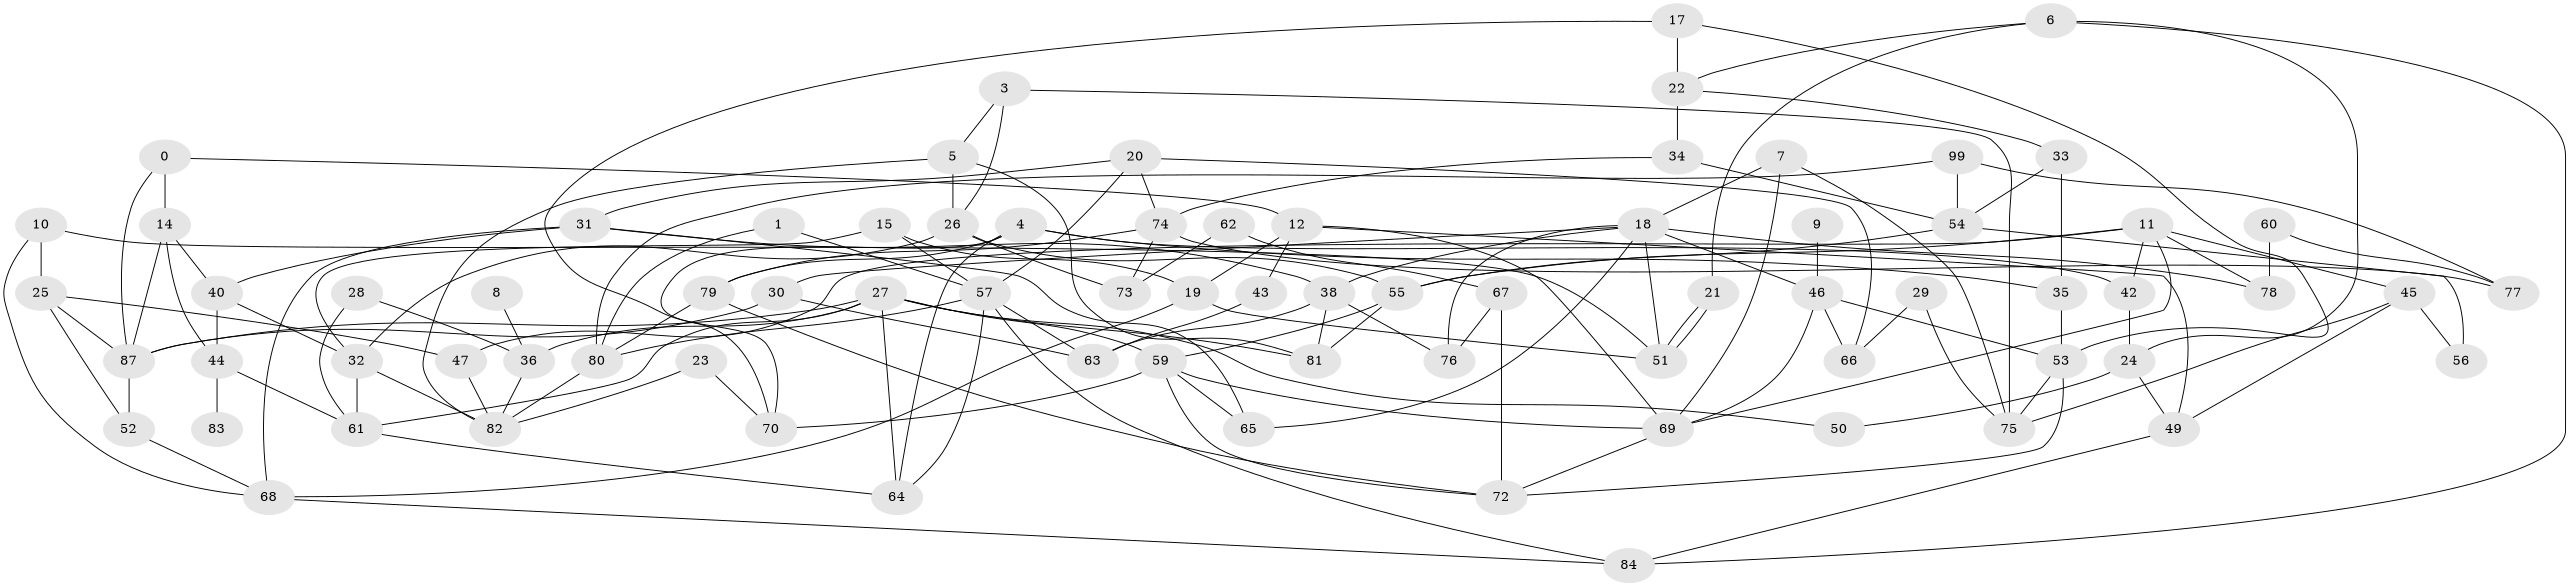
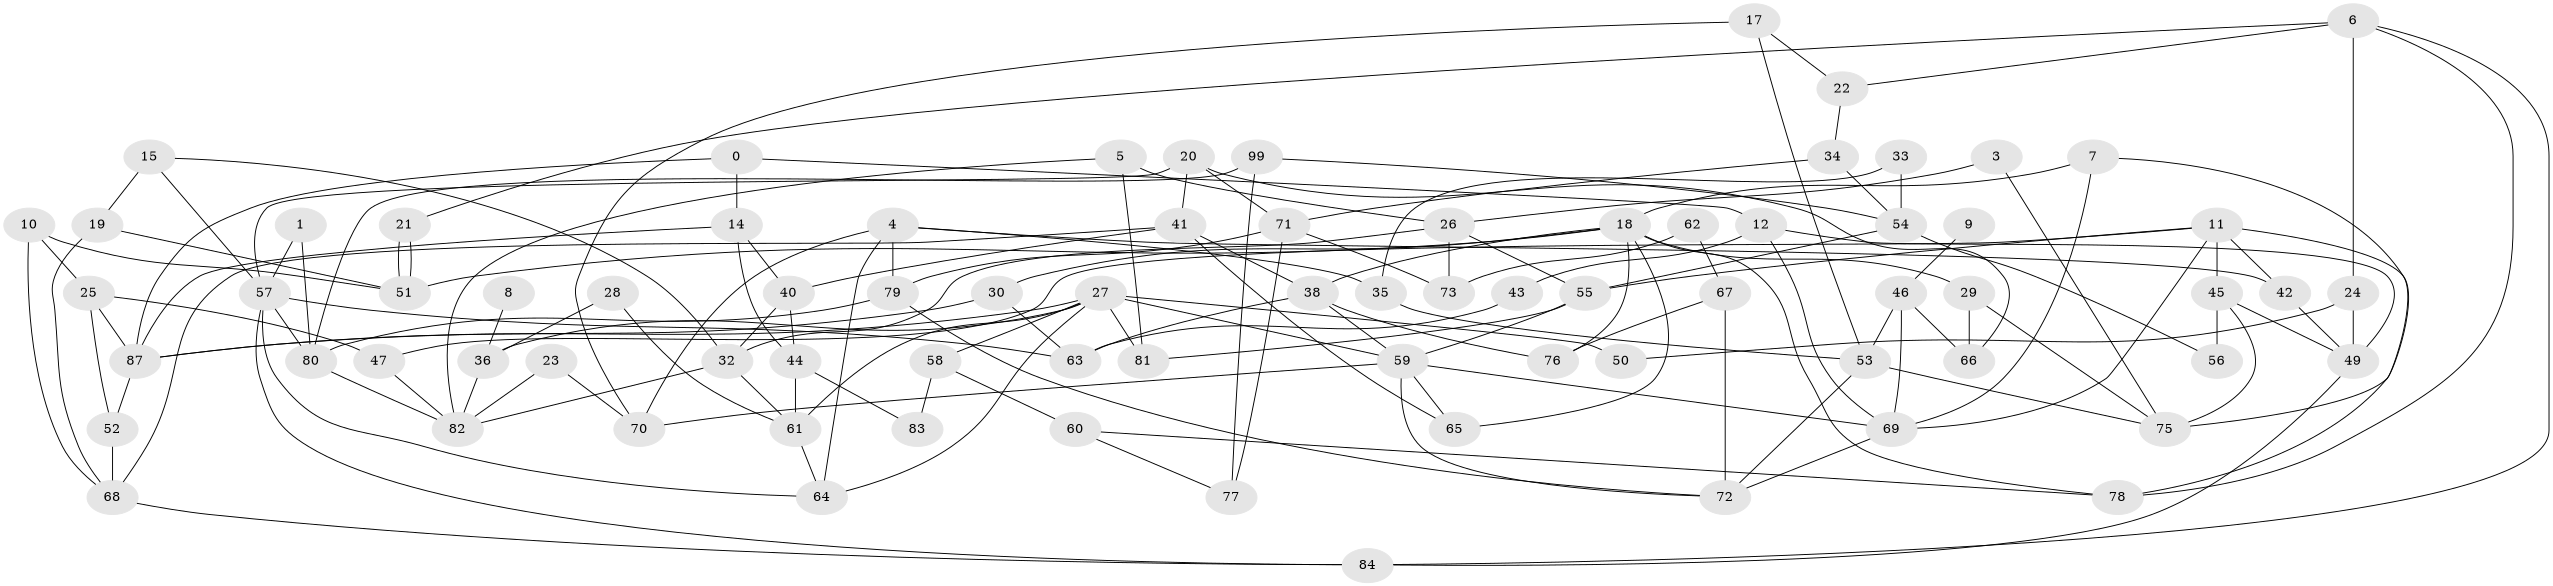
  graph {
    node [color=gray90 style=filled]
    1
    57
    80
    64
    n5 [label=84]
    63
    82
    n8 [label=0]
    12
    14
    n11 [label=87]
    69
    19
    43
    49
    40
    44
    52
    3
    5
    26
    75
    81
    32
    55
    73
    4
    35
    42
    70
    79
    53
    72
    6
    21
    22
    24
    78
    51
    33
    34
    50
    7
    18
    30
    76
    29
    38
    65
    8
    36
    46
    66
    9
    61
    10
    25
    68
    47
    11
    45
    56
    59
    17
    83
    15
-   31
+   31 [label=41]
    20
-   71 [label=74]
+   71
    77
    54
    23
    27
+   58
    60
    28
    n77 [label=99]
    62
    67
    1 -- 57
    1 -- 80
    57 -- 80
    57 -- 64
    57 -- n5
    57 -- 63
    80 -- 82
    n8 -- 12
    n8 -- 14
    n8 -- n11
    12 -- 69
-   12 -- 19
    12 -- 43
    12 -- 49
    14 -- n11
    14 -- 40
    14 -- 44
    n11 -- 52
    69 -- 72
    19 -- 51
    19 -- 68
    43 -- 63
    49 -- n5
    40 -- 44
    40 -- 32
    44 -- 61
    44 -- 83
    52 -- 68
-   3 -- 5
    3 -- 26
    3 -- 75
    5 -- 82
    5 -- 26
    5 -- 81
    26 -- 32
    26 -- 55
    26 -- 73
    32 -- 82
    32 -- 61
    55 -- 81
    55 -- 59
    4 -- 64
    4 -- 35
    4 -- 42
    4 -- 70
    4 -- 79
    35 -- 53
-   42 -- 24
+   42 -- 49
    79 -- 80
    79 -- 72
    53 -- 75
    53 -- 72
    6 -- n5
    6 -- 21
    6 -- 22
    6 -- 24
+   6 -- 78
    21 -- 51
    21 -- 51
-   22 -- 33
    22 -- 34
    24 -- 49
    24 -- 50
    33 -- 35
    33 -- 54
    34 -- 71
    34 -- 54
    7 -- 69
    7 -- 75
    7 -- 18
    18 -- 78
    18 -- 51
    18 -- 30
    18 -- 76
-   18 -- 46
+   18 -- 29
    18 -- 38
    18 -- 65
    30 -- 63
    30 -- n11
    29 -- 75
    29 -- 66
    38 -- 63
-   38 -- 81
+   38 -- 59
    38 -- 76
    8 -- 36
    36 -- 82
    46 -- 69
    46 -- 53
    46 -- 66
    9 -- 46
    61 -- 64
    10 -- 51
    10 -- 25
    10 -- 68
    25 -- n11
    25 -- 52
    25 -- 47
    68 -- n5
    47 -- 82
    11 -- 69
    11 -- 55
    11 -- 42
    11 -- 78
    11 -- 47
    11 -- 45
    45 -- 49
    45 -- 75
    45 -- 56
    59 -- 69
    59 -- 70
    59 -- 72
    59 -- 65
    17 -- 70
    17 -- 53
    17 -- 22
    15 -- 57
    15 -- 19
    15 -- 32
    31 -- 40
    31 -- 38
    31 -- 65
    31 -- 68
    20 -- 57
    20 -- 66
    20 -- 31
    20 -- 71
    71 -- 73
    71 -- 79
    71 -- 77
    54 -- 55
    54 -- 56
    23 -- 82
    23 -- 70
    27 -- 64
    27 -- n11
    27 -- 81
    27 -- 50
    27 -- 36
    27 -- 61
    27 -- 59
+   27 -- 58
+   58 -- 83
+   58 -- 60
    60 -- 78
    60 -- 77
    28 -- 36
    28 -- 61
    n77 -- 80
    n77 -- 77
    n77 -- 54
    62 -- 73
    62 -- 67
    67 -- 72
    67 -- 76
  }
